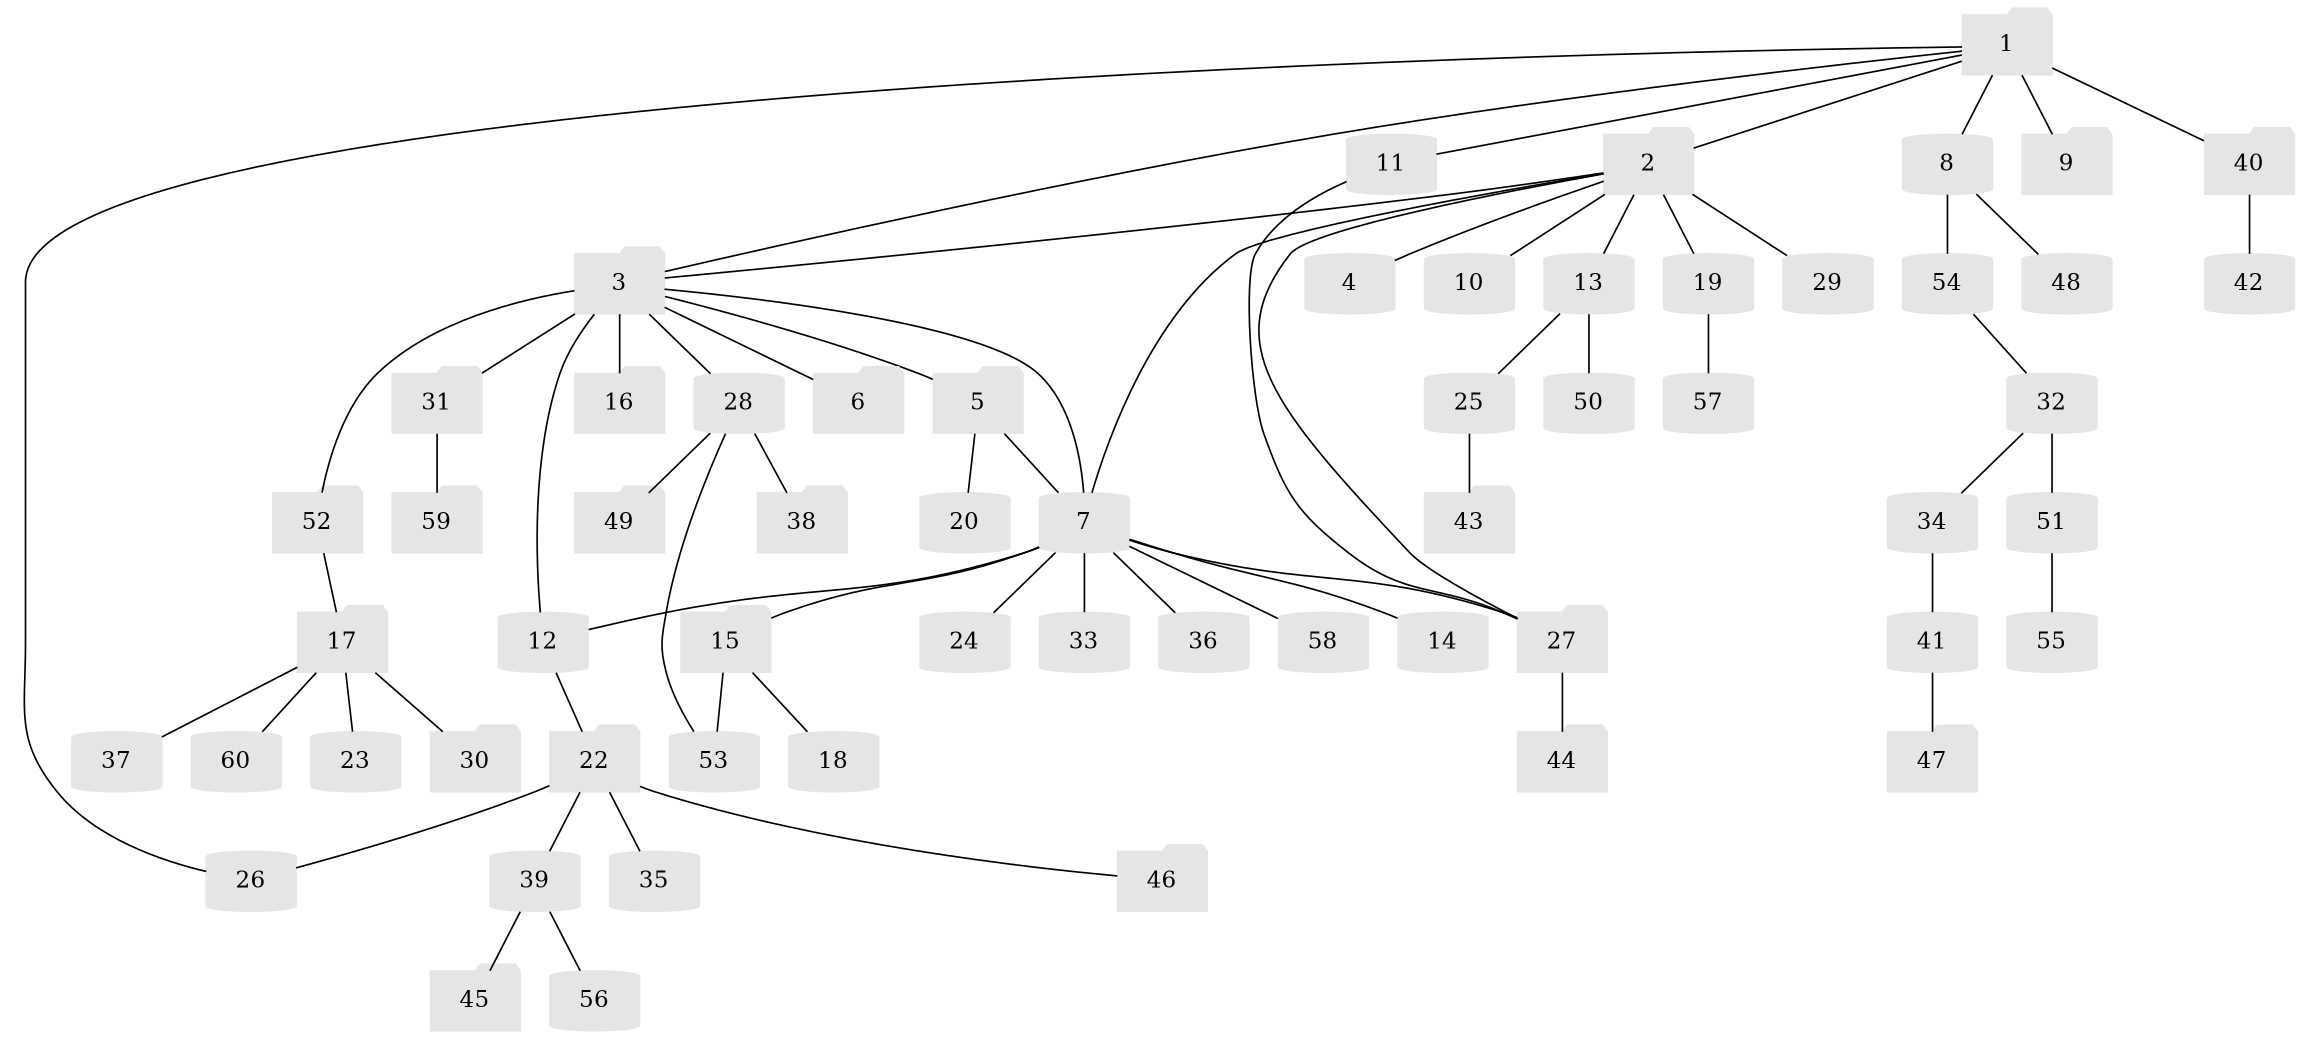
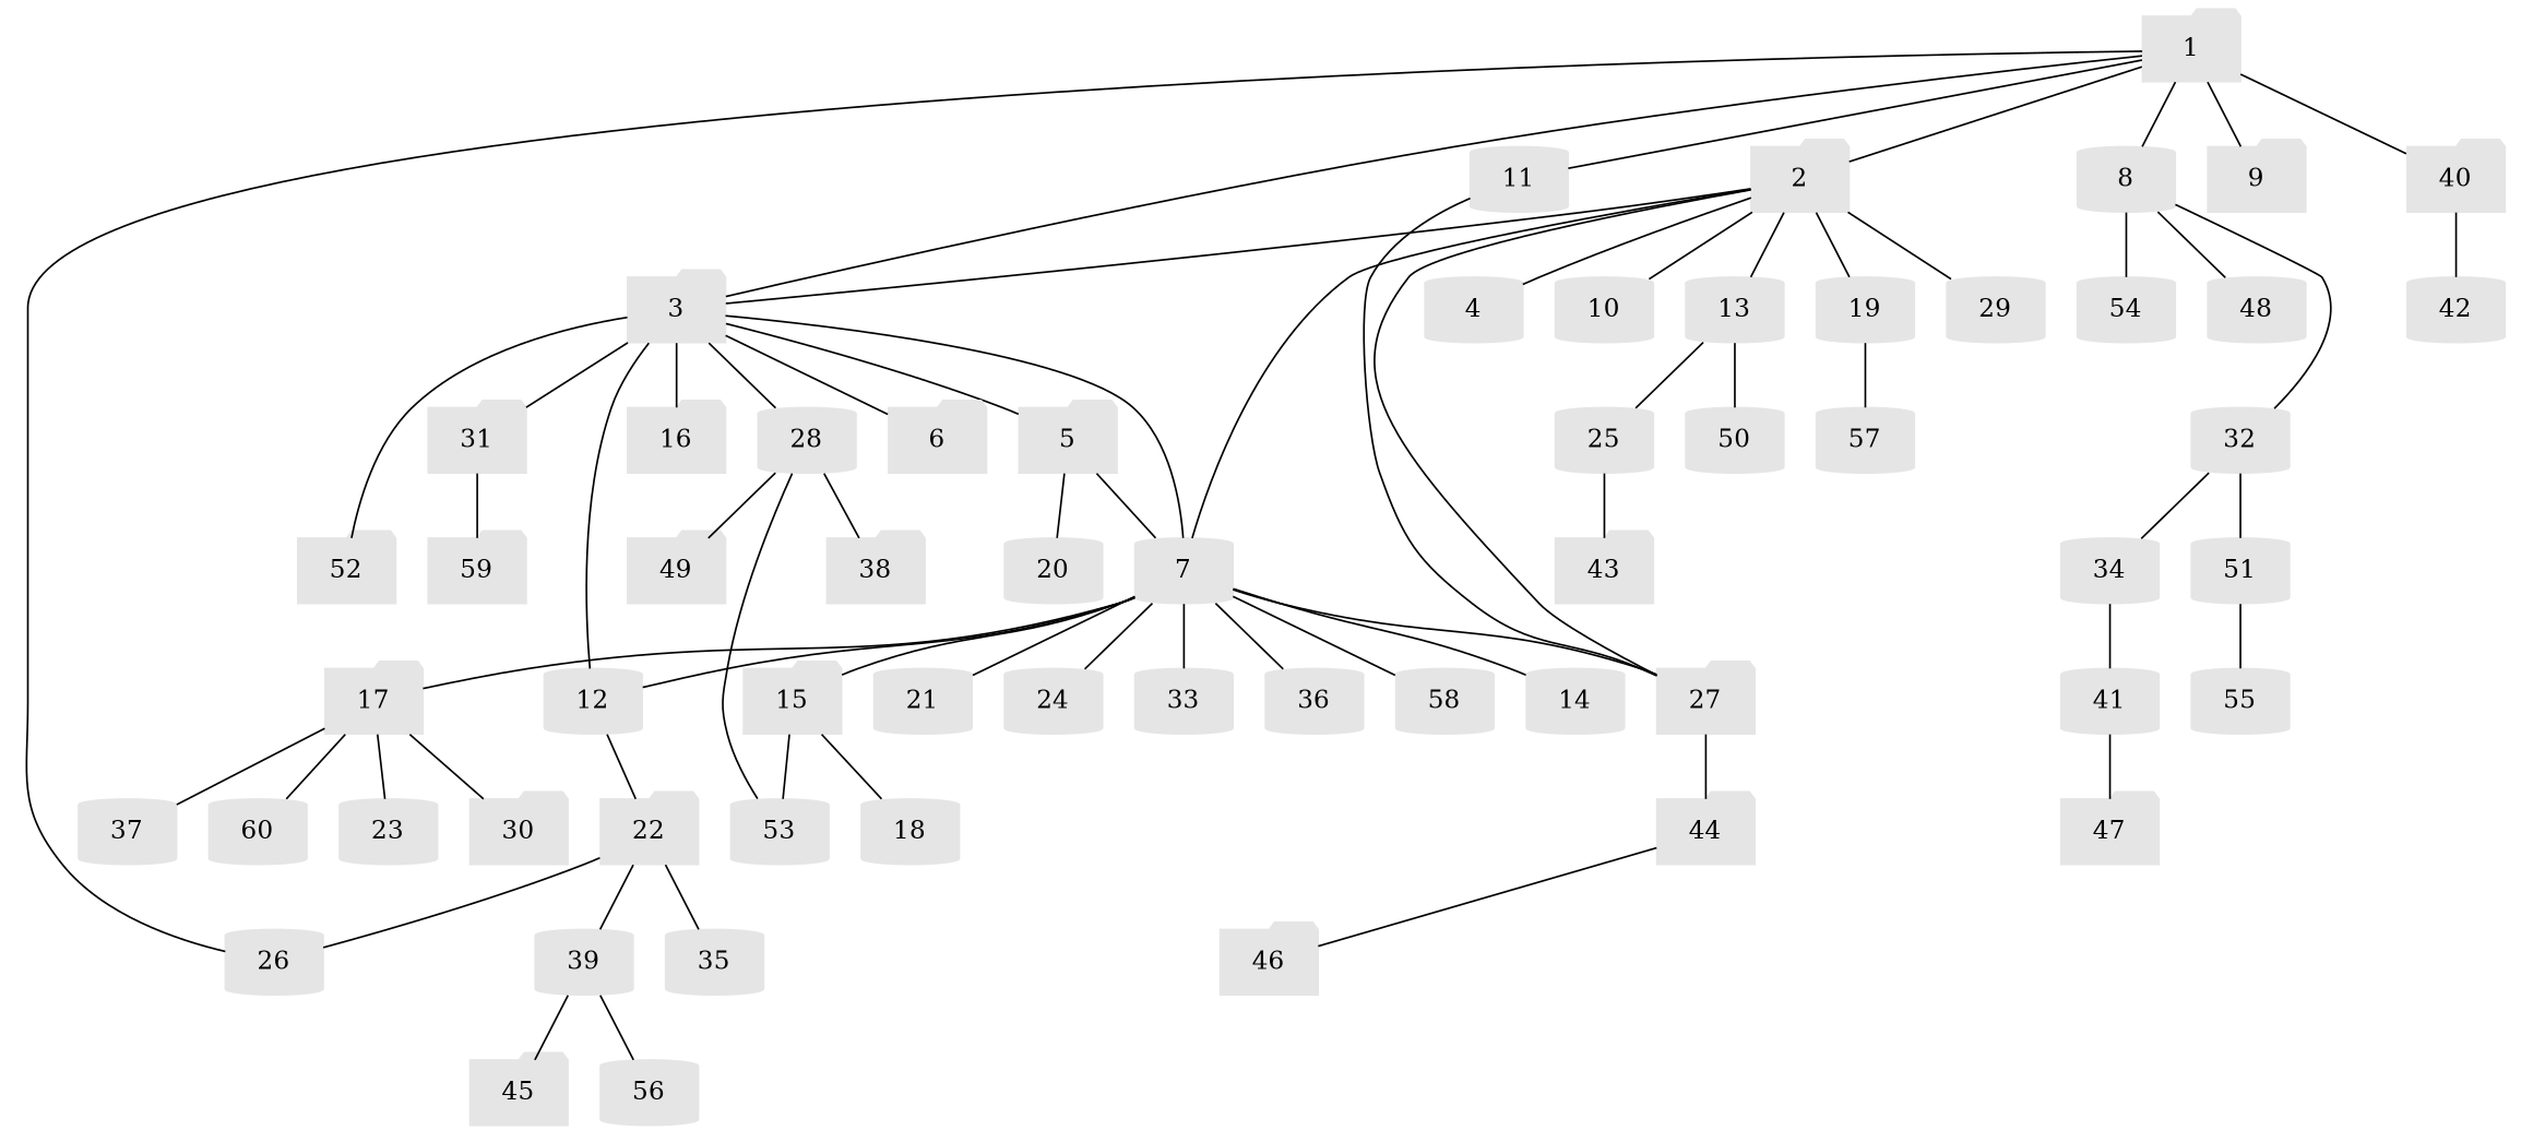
  graph {
    node [color=gray90 shape=cylinder style=filled]
    edge [weight=1.0]
    1 [shape=folder]
    2 [shape=folder]
    3 [shape=folder]
    8
    9 [shape=folder]
    11
    26
    40 [shape=folder]
    4
    7
    10
    13
    19
    27 [shape=folder]
    29
    5 [shape=folder]
    6 [shape=folder]
    12
    16 [shape=folder]
    28
    31 [shape=folder]
    52 [shape=folder]
    32
    48
    54
    42
    14
    15 [shape=folder]
    17 [shape=folder]
+   21
    24
    33
    36
    58
    25
    50
    57
    44 [shape=folder]
    20
    22 [shape=folder]
    53
    38 [shape=folder]
    49 [shape=folder]
    59 [shape=folder]
    18
    23
    30 [shape=folder]
    37
    60
    34
    51
    35
    39
    46 [shape=folder]
    43 [shape=folder]
    45 [shape=folder]
    56
    41
    55
    47 [shape=folder]
    1 -- 2
    1 -- 3
    1 -- 8
    1 -- 9 [weight=4.0]
    1 -- 11
    1 -- 26
    1 -- 40
    2 -- 3
    2 -- 4
    2 -- 7
    2 -- 10
    2 -- 13
    2 -- 19
    2 -- 27
    2 -- 29 [weight=4.0]
    3 -- 7
    3 -- 5
    3 -- 6
    3 -- 12
    3 -- 16 [weight=8.0]
    3 -- 28
    3 -- 31
    3 -- 52
-   54 -- 32
+   8 -- 32
    8 -- 48
    8 -- 54 [weight=2.0]
    11 -- 27
    40 -- 42 [weight=2.0]
    7 -- 27
    7 -- 12
    7 -- 14
    7 -- 15
-   52 -- 17
+   7 -- 17
+   7 -- 21
    7 -- 24
    7 -- 33
    7 -- 36
    7 -- 58 [weight=3.0]
    13 -- 25
    13 -- 50
    19 -- 57
    27 -- 44 [weight=2.0]
    5 -- 7 [weight=2.0]
    5 -- 20
    12 -- 22
    28 -- 53
    28 -- 38
    28 -- 49
    31 -- 59
    32 -- 34
    32 -- 51 [weight=3.0]
    15 -- 53
    15 -- 18
    17 -- 23
    17 -- 30
    17 -- 37
    17 -- 60
    25 -- 43
    22 -- 26
    22 -- 35
    22 -- 39
-   22 -- 46
+   44 -- 46
    34 -- 41
    51 -- 55
    39 -- 45
    39 -- 56
    41 -- 47
  }
